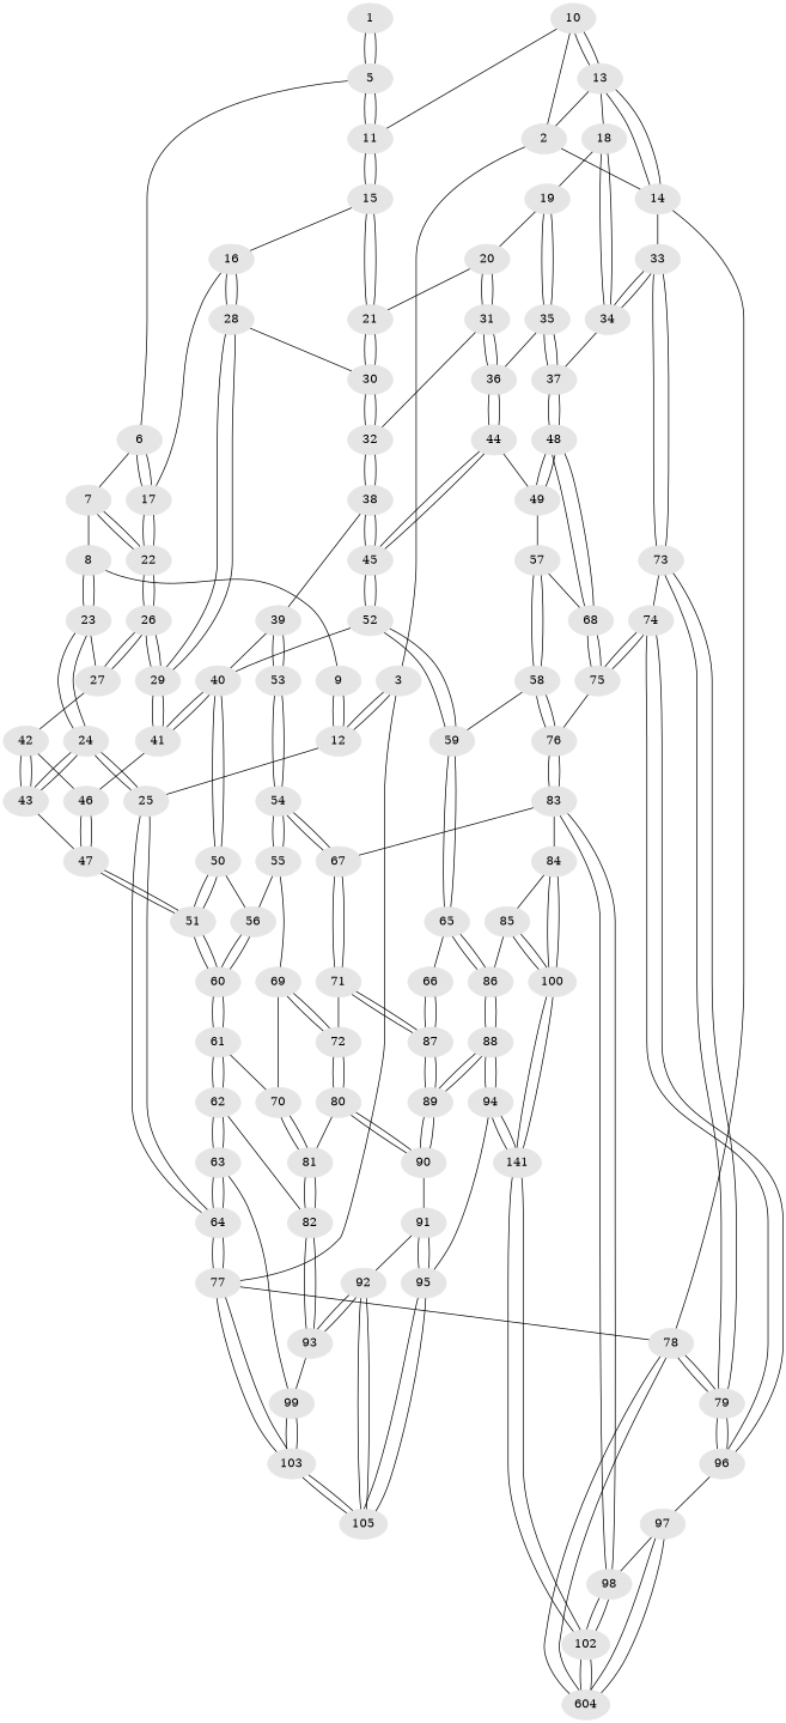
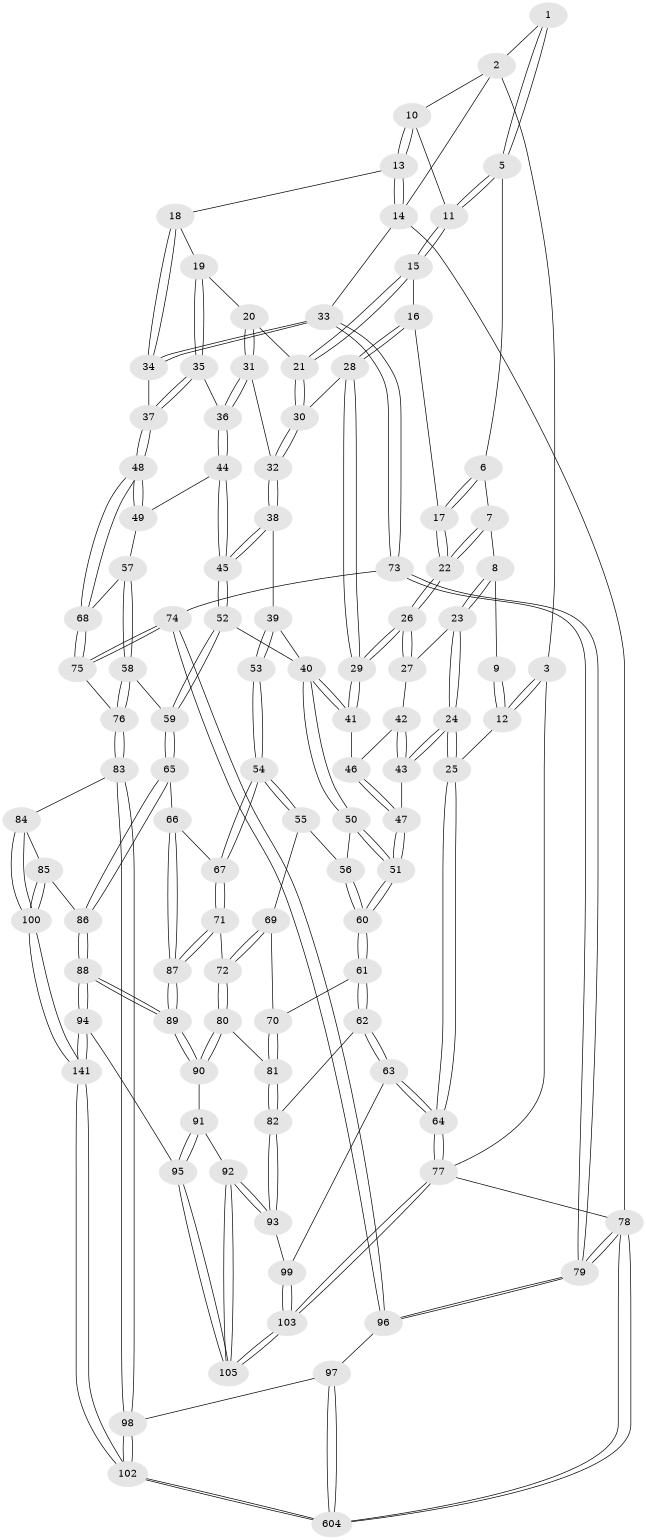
  graph {
    node [color=gray90 style=filled]
    1
    2
    5
    3
    10
    14
    6
    11
    12
    77
    13
    33
    78
    25
    103
    9
    7
    17
    15
    8
    22
    23
    26
    24
    27
    18
    16
    21
    64
    19
    34
    73
    79
    n34 [label=604]
    28
    30
    29
    20
    35
    37
    31
    36
    32
    43
    42
    47
    41
    46
    38
    44
    39
    45
    74
    48
    49
    68
    40
    53
    52
    50
    54
    51
    56
    57
    59
    60
    75
    58
    61
    65
    55
    67
    69
    71
    70
    72
    76
    83
    66
    86
    62
    63
    82
    81
    99
    93
    87
    88
    89
    80
    90
    96
    97
    84
    98
    105
    91
    85
    100
    102
    n101 [label=141]
    94
    95
    92
-   13 -- 2
+   1 -- 2
    1 -- 5
    1 -- 5
    2 -- 3
    2 -- 10
    2 -- 14
    5 -- 6
    5 -- 11
    5 -- 11
    3 -- 12
    3 -- 12
    3 -- 77
    10 -- 11
    10 -- 13
    10 -- 13
    14 -- 33
    14 -- 78
    6 -- 7
    6 -- 17
    6 -- 17
    11 -- 15
    11 -- 15
    12 -- 25
    77 -- 78
    77 -- 103
    77 -- 103
    13 -- 14
    13 -- 14
    13 -- 18
    33 -- 34
    33 -- 34
    33 -- 73
    33 -- 73
    78 -- 79
    78 -- 79
    78 -- n34
    78 -- n34
    25 -- 64
    25 -- 64
    103 -- 105
    103 -- 105
    9 -- 12
    9 -- 12
    7 -- 8
    7 -- 22
    7 -- 22
    17 -- 22
    17 -- 22
    15 -- 16
    15 -- 21
    15 -- 21
    8 -- 9
    8 -- 23
    8 -- 23
    22 -- 26
    22 -- 26
    23 -- 24
    23 -- 24
    23 -- 27
    26 -- 27
    26 -- 27
    26 -- 29
    26 -- 29
    24 -- 25
    24 -- 25
    24 -- 43
    24 -- 43
    27 -- 42
    18 -- 19
    18 -- 34
    18 -- 34
    16 -- 17
    16 -- 28
    16 -- 28
    21 -- 30
    21 -- 30
    64 -- 77
    64 -- 77
    19 -- 20
    19 -- 35
    19 -- 35
    34 -- 37
    73 -- 79
    73 -- 79
    73 -- 74
    79 -- 96
    79 -- 96
    28 -- 30
    28 -- 29
    28 -- 29
    30 -- 32
    30 -- 32
    29 -- 41
    29 -- 41
    20 -- 21
    20 -- 31
    20 -- 31
    35 -- 37
    35 -- 37
    35 -- 36
    37 -- 48
    37 -- 48
    31 -- 36
    31 -- 36
    31 -- 32
    36 -- 44
    36 -- 44
    32 -- 38
    32 -- 38
    43 -- 47
    42 -- 43
    42 -- 43
    42 -- 46
    47 -- 51
    47 -- 51
    41 -- 46
    46 -- 47
    46 -- 47
    38 -- 39
    38 -- 45
    38 -- 45
    44 -- 45
    44 -- 45
    44 -- 49
    39 -- 40
    39 -- 53
    39 -- 53
    45 -- 52
    45 -- 52
    74 -- 75
    74 -- 75
    74 -- 96
    74 -- 96
    48 -- 49
    48 -- 49
    48 -- 68
    48 -- 68
    49 -- 57
    68 -- 75
    68 -- 75
    40 -- 41
    40 -- 41
    40 -- 50
    40 -- 50
    53 -- 54
    53 -- 54
    52 -- 40
    52 -- 59
    52 -- 59
    50 -- 51
    50 -- 51
    50 -- 56
    54 -- 55
    54 -- 55
    54 -- 67
    54 -- 67
    51 -- 60
    51 -- 60
    56 -- 60
    56 -- 60
    57 -- 68
    57 -- 58
    57 -- 58
    59 -- 65
    59 -- 65
    60 -- 61
    60 -- 61
    75 -- 76
    58 -- 59
    58 -- 76
    58 -- 76
    61 -- 70
    61 -- 62
    61 -- 62
    65 -- 66
    65 -- 86
    65 -- 86
    55 -- 56
    55 -- 69
    67 -- 71
    67 -- 71
    69 -- 70
    69 -- 72
    69 -- 72
    71 -- 72
    71 -- 87
    71 -- 87
    70 -- 81
    70 -- 81
    72 -- 80
    72 -- 80
    76 -- 83
    76 -- 83
    83 -- 84
    83 -- 98
    83 -- 98
-   83 -- 67
+   66 -- 67
    66 -- 87
    66 -- 87
    86 -- 88
    86 -- 88
    62 -- 63
    62 -- 63
    62 -- 82
    63 -- 64
    63 -- 64
    63 -- 99
    82 -- 93
    82 -- 93
    81 -- 82
    81 -- 82
    99 -- 103
    99 -- 103
    93 -- 99
    87 -- 89
    87 -- 89
    88 -- 89
    88 -- 89
    88 -- 94
    88 -- 94
    89 -- 90
    89 -- 90
    80 -- 81
    80 -- 90
    80 -- 90
    90 -- 91
    96 -- 97
    97 -- n34
    97 -- n34
    97 -- 98
    84 -- 85
    84 -- 100
    84 -- 100
    98 -- 102
    98 -- 102
    91 -- 95
    91 -- 95
    91 -- 92
    85 -- 86
    85 -- 100
    85 -- 100
    100 -- n101
    100 -- n101
    102 -- n34
    102 -- n34
    n101 -- 102
    n101 -- 102
    94 -- n101
    94 -- n101
    94 -- 95
    95 -- 105
    95 -- 105
    92 -- 93
    92 -- 93
    92 -- 105
    92 -- 105
  }
